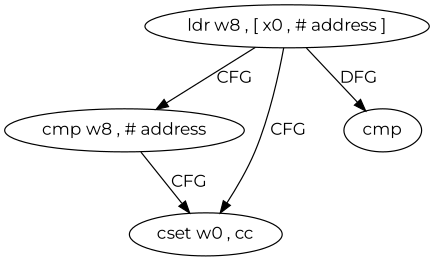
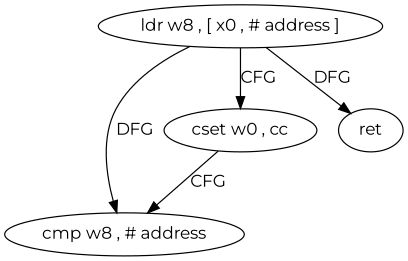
  digraph {
    fontname=Montserrat
    node [fontname=Montserrat]
    edge [fontname=Montserrat]
    n1 [label="ldr w8 , [ x0 , # address ]"]
    n2 [label="cmp w8 , # address"]
    n3 [label="cset w0 , cc"]
-   n4 [label=cmp]
-   n1 -> n2 [label=CFG]
+   n4 [label=ret]
+   n1 -> n2 [label=DFG]
    n1 -> n3 [label=CFG]
    n1 -> n4 [label=DFG]
-   n2 -> n3 [label=CFG]
+   n3 -> n2 [label=CFG]
  }
